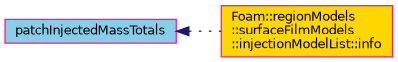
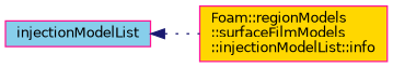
  digraph {
    rankdir=LR
    node [color=deeppink fontname=Helvetica fontsize=10 shape=record style=filled]
-   n1 [fillcolor=skyblue fontcolor=black height=0.2 label=patchInjectedMassTotals width=0.4]
+   n1 [fillcolor=skyblue fontcolor=black height=0.2 label=injectionModelList width=0.4]
    n2 [height=0.2 label="Foam::regionModels\l::surfaceFilmModels\l::injectionModelList::info" width=0.4 fillcolor=gold]
    n1 -> n2 [color=midnightblue dir=back fontname=Helvetica fontsize=10 labelfontname=Helvetica labelfontsize=10 style=dotted]
  }
